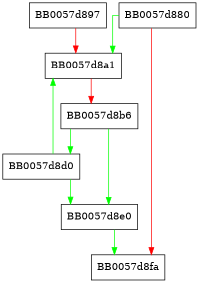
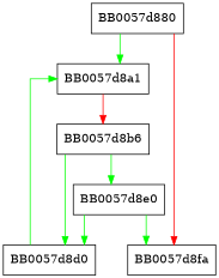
  digraph {
    splines=ortho
    node [shape=box]
    edge [color=green]
    BB0057d880
    BB0057d8a1
    BB0057d8fa
    BB0057d8b6
-   BB0057d897
    BB0057d8d0
    BB0057d8e0
    BB0057d880 -> BB0057d8a1
    BB0057d880 -> BB0057d8fa [color=red]
    BB0057d8a1 -> BB0057d8b6 [color=red]
    BB0057d8b6 -> BB0057d8d0
    BB0057d8b6 -> BB0057d8e0
-   BB0057d897 -> BB0057d8a1 [color=red]
    BB0057d8d0 -> BB0057d8a1
    BB0057d8e0 -> BB0057d8fa
-   BB0057d8d0 -> BB0057d8e0
+   BB0057d8e0 -> BB0057d8d0
  }
